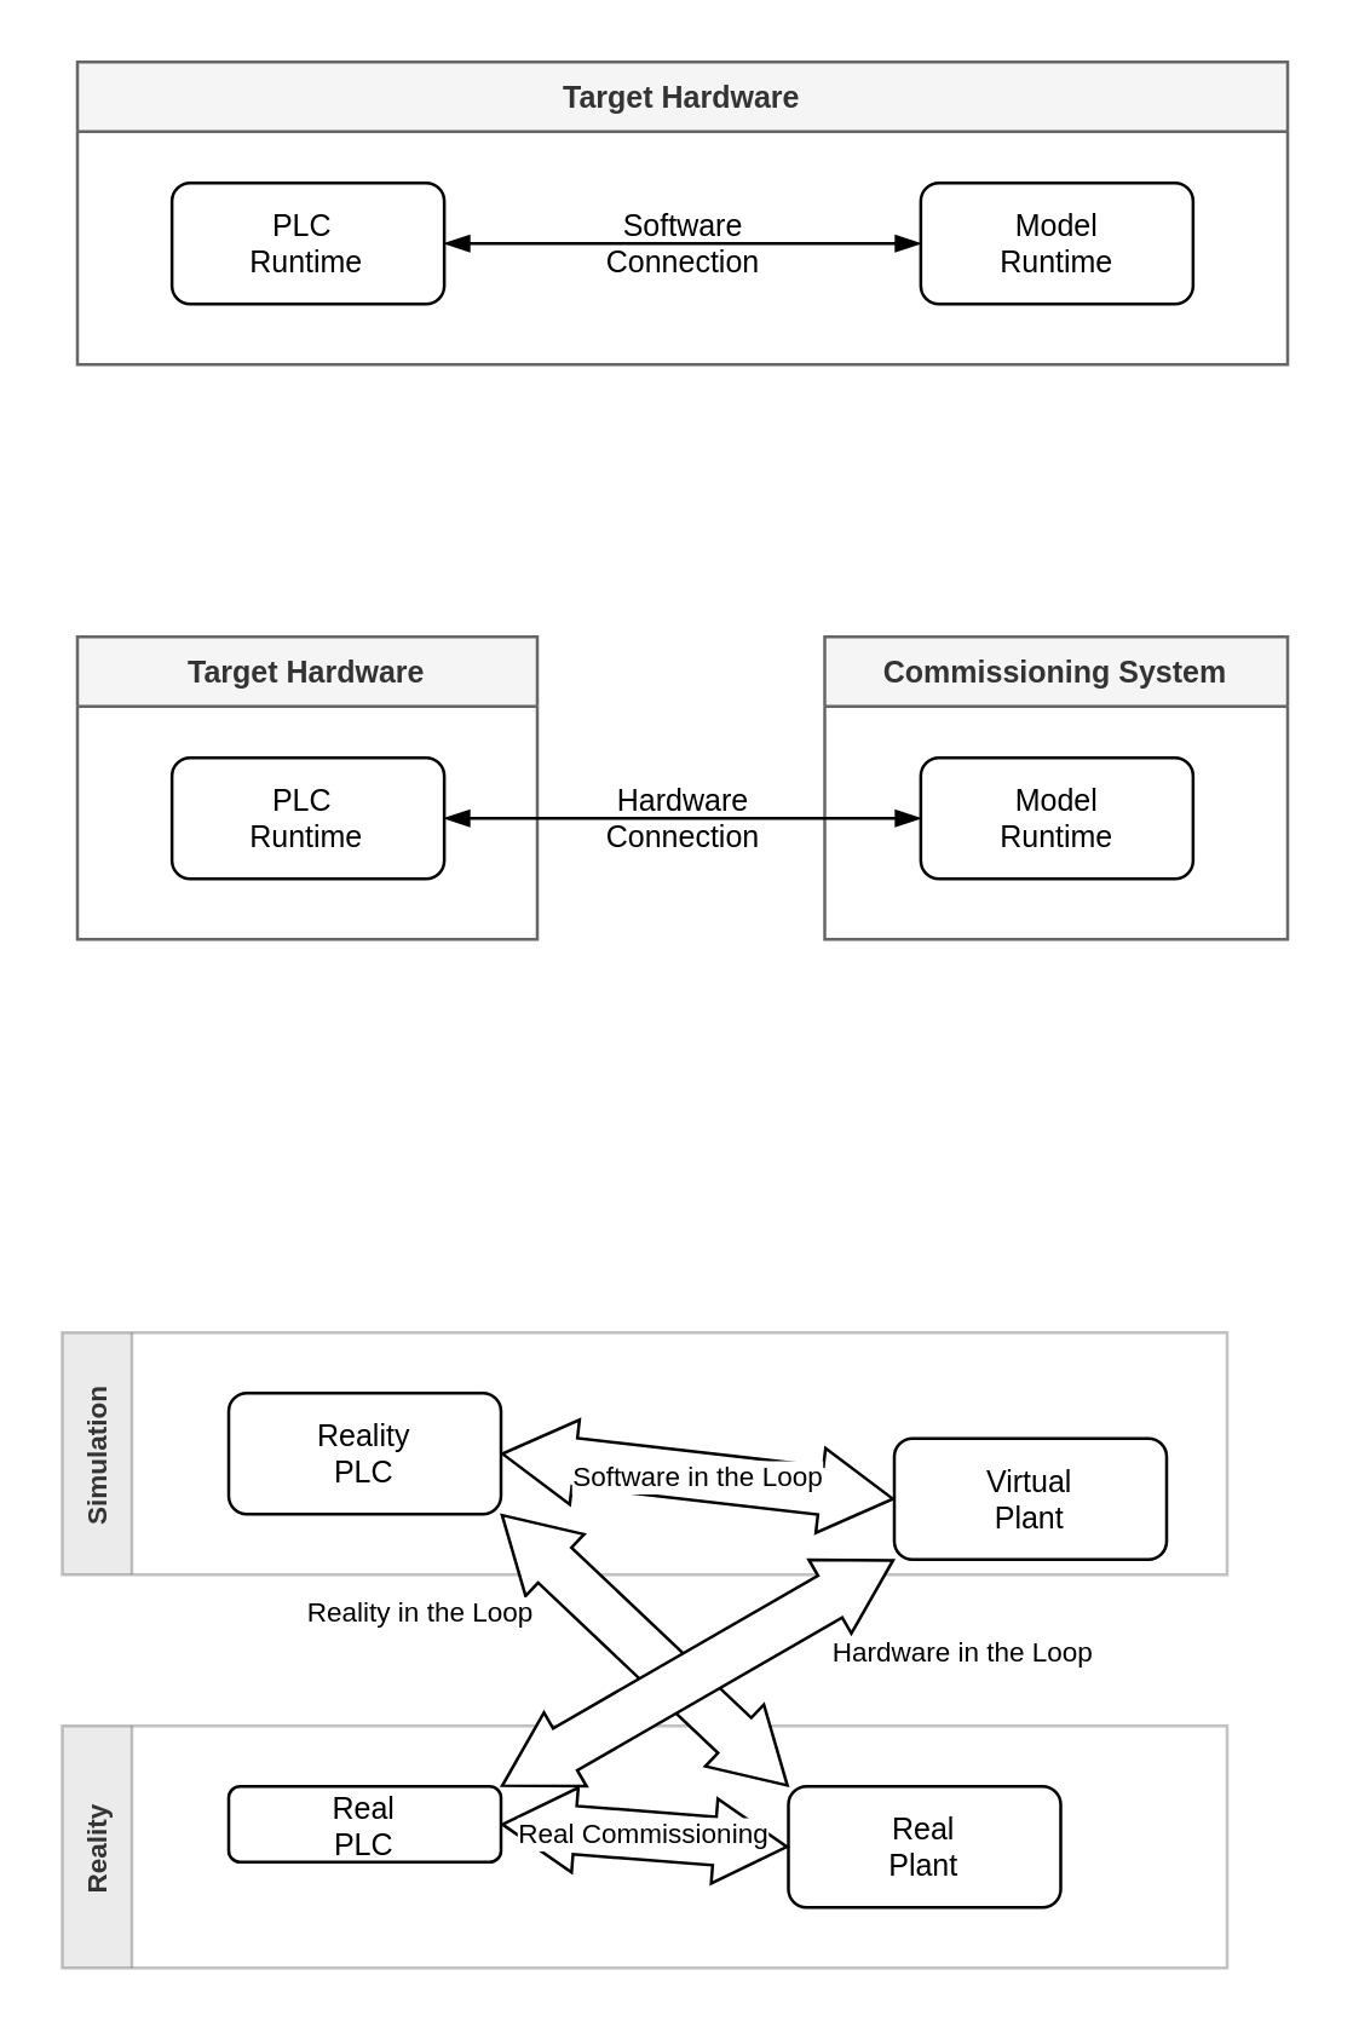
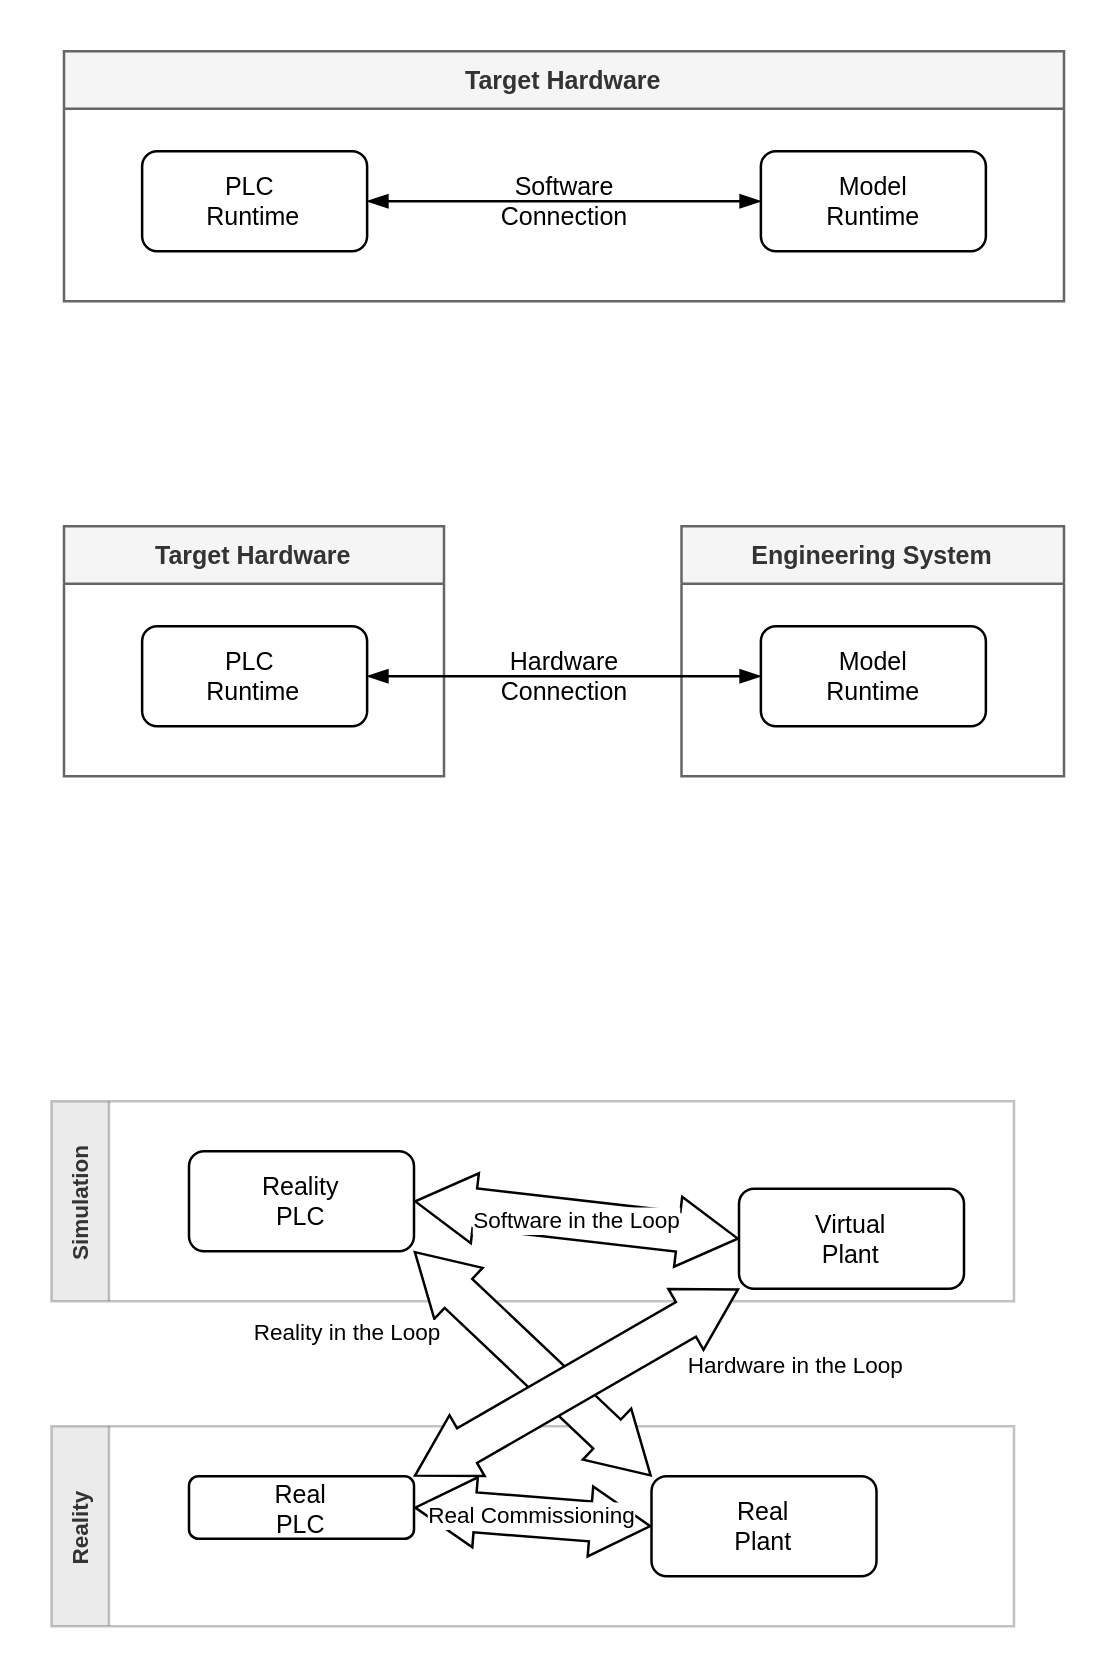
  <mxCell id="0" />
  <mxCell id="1" parent="0" />
  <mxCell id="2" value="Target Hardware" style="swimlane;fillColor=#f5f5f5;fontColor=#333333;strokeColor=#666666;fontSize=10;" parent="1" vertex="1"><mxGeometry x="25" y="210" width="152" height="100" as="geometry" /></mxCell>
  <mxCell id="3" value="PLC&amp;nbsp;&lt;br style=&quot;font-size: 10px;&quot;&gt;Runtime" style="rounded=1;whiteSpace=wrap;html=1;align=center;fontSize=10;" parent="2" vertex="1"><mxGeometry x="31.25" y="40" width="90" height="40" as="geometry" /></mxCell>
- <mxCell id="4" value="Commissioning System" style="swimlane;fillColor=#f5f5f5;fontColor=#333333;strokeColor=#666666;fontSize=10;" parent="1" vertex="1"><mxGeometry x="272" y="210" width="153" height="100" as="geometry" /></mxCell>
+ <mxCell id="4" value="Engineering System" style="swimlane;fillColor=#f5f5f5;fontColor=#333333;strokeColor=#666666;fontSize=10;" parent="1" vertex="1"><mxGeometry x="272" y="210" width="153" height="100" as="geometry" /></mxCell>
  <mxCell id="5" value="Model&lt;br style=&quot;font-size: 10px;&quot;&gt;Runtime" style="rounded=1;whiteSpace=wrap;html=1;align=center;fontSize=10;" parent="4" vertex="1"><mxGeometry x="31.75" y="40" width="90" height="40" as="geometry" /></mxCell>
  <mxCell id="6" value="Target Hardware" style="swimlane;fillColor=#f5f5f5;fontColor=#333333;strokeColor=#666666;fontSize=10;" parent="1" vertex="1"><mxGeometry x="25" y="20" width="400" height="100" as="geometry" /></mxCell>
  <mxCell id="7" value="Model&lt;br style=&quot;font-size: 10px;&quot;&gt;Runtime" style="rounded=1;whiteSpace=wrap;html=1;align=center;fontSize=10;" parent="6" vertex="1"><mxGeometry x="278.75" y="40" width="90" height="40" as="geometry" /></mxCell>
  <mxCell id="8" value="PLC&amp;nbsp;&lt;br style=&quot;font-size: 10px;&quot;&gt;Runtime" style="rounded=1;whiteSpace=wrap;html=1;align=center;fontSize=10;" parent="6" vertex="1"><mxGeometry x="31.25" y="40" width="90" height="40" as="geometry" /></mxCell>
  <mxCell id="9" value="Software &lt;br style=&quot;font-size: 10px;&quot;&gt;Connection" style="edgeStyle=orthogonalEdgeStyle;rounded=0;orthogonalLoop=1;jettySize=auto;html=1;startArrow=blockThin;startFill=1;endArrow=blockThin;endFill=1;exitX=1;exitY=0.5;exitDx=0;exitDy=0;entryX=0;entryY=0.5;entryDx=0;entryDy=0;labelBackgroundColor=none;fontSize=10;" parent="6" source="8" target="7" edge="1"><mxGeometry relative="1" as="geometry"><mxPoint x="190.25" y="160" as="sourcePoint" /><mxPoint x="340.25" y="100" as="targetPoint" /></mxGeometry></mxCell>
  <mxCell id="10" value="Hardware&lt;br style=&quot;font-size: 10px;&quot;&gt;Connection" style="edgeStyle=orthogonalEdgeStyle;rounded=0;orthogonalLoop=1;jettySize=auto;html=1;entryX=0;entryY=0.5;entryDx=0;entryDy=0;startArrow=blockThin;startFill=1;endArrow=blockThin;endFill=1;labelBackgroundColor=none;fontSize=10;" parent="1" source="3" target="5" edge="1"><mxGeometry relative="1" as="geometry" /></mxCell>
  <mxCell id="11" value="Simulation" style="swimlane;horizontal=0;fontSize=9;strokeColor=#666666;strokeWidth=1;fillColor=#CCCCCC;opacity=40;fontColor=#333333;" parent="1" vertex="1"><mxGeometry x="20" y="440" width="385" height="80" as="geometry" /></mxCell>
  <mxCell id="12" value="Reality&lt;br&gt;PLC" style="rounded=1;whiteSpace=wrap;html=1;align=center;fontSize=10;" parent="11" vertex="1"><mxGeometry x="55" y="20" width="90" height="40" as="geometry" /></mxCell>
  <mxCell id="13" value="Virtual&lt;br&gt;Plant" style="rounded=1;whiteSpace=wrap;html=1;align=center;fontSize=10;" parent="11" vertex="1"><mxGeometry x="275" y="35" width="90" height="40" as="geometry" /></mxCell>
  <mxCell id="14" value="Software in the Loop" style="shape=flexArrow;endArrow=classic;startArrow=classic;html=1;rounded=0;fontSize=9;strokeWidth=1;width=16;endSize=7.667;startSize=7.667;startWidth=11.111;endWidth=11.111;exitX=0;exitY=0.5;exitDx=0;exitDy=0;entryX=1;entryY=0.5;entryDx=0;entryDy=0;fillColor=default;horizontal=1;verticalAlign=middle;" parent="11" source="13" target="12" edge="1"><mxGeometry width="100" height="100" relative="1" as="geometry"><mxPoint x="204.83" y="90" as="sourcePoint" /><mxPoint x="204.83" y="210" as="targetPoint" /><mxPoint as="offset" /></mxGeometry></mxCell>
  <mxCell id="15" value="Reality" style="swimlane;horizontal=0;fontSize=9;strokeColor=#666666;strokeWidth=1;fillColor=#cccccc;opacity=40;fontColor=#333333;" parent="1" vertex="1"><mxGeometry x="20" y="570" width="385" height="80" as="geometry" /></mxCell>
  <mxCell id="16" value="Real&lt;br&gt;Plant" style="rounded=1;whiteSpace=wrap;html=1;align=center;fontSize=10;" parent="15" vertex="1"><mxGeometry x="240" y="20" width="90" height="40" as="geometry" /></mxCell>
  <mxCell id="17" value="Real&lt;br&gt;PLC" style="rounded=1;whiteSpace=wrap;html=1;align=center;fontSize=10;" parent="15" vertex="1"><mxGeometry x="55" y="20" width="90" height="25" as="geometry" /></mxCell>
  <mxCell id="18" value="Real Commissioning" style="shape=flexArrow;endArrow=classic;startArrow=classic;html=1;rounded=0;fontSize=9;strokeWidth=1;width=16;endSize=7.667;startSize=7.667;startWidth=11.111;endWidth=11.111;exitX=0;exitY=0.5;exitDx=0;exitDy=0;entryX=1;entryY=0.5;entryDx=0;entryDy=0;fillColor=default;horizontal=1;verticalAlign=middle;" parent="15" source="16" target="17" edge="1"><mxGeometry width="100" height="100" relative="1" as="geometry"><mxPoint x="285" y="-110" as="sourcePoint" /><mxPoint x="155" y="-110" as="targetPoint" /><mxPoint as="offset" /></mxGeometry></mxCell>
  <mxCell id="19" value="Reality in the Loop" style="shape=flexArrow;endArrow=classic;startArrow=classic;html=1;rounded=0;fontSize=9;strokeWidth=1;width=16;endSize=7.667;startSize=7.667;startWidth=11.111;endWidth=11.111;exitX=1;exitY=1;exitDx=0;exitDy=0;entryX=0;entryY=0;entryDx=0;entryDy=0;fillColor=default;horizontal=1;verticalAlign=middle;align=right;" parent="1" source="12" target="16" edge="1"><mxGeometry x="-0.527" y="-16" width="100" height="100" relative="1" as="geometry"><mxPoint x="265" y="561.333" as="sourcePoint" /><mxPoint x="185" y="561.333" as="targetPoint" /><mxPoint as="offset" /></mxGeometry></mxCell>
  <mxCell id="20" value="Hardware in the Loop" style="shape=flexArrow;endArrow=classic;startArrow=classic;html=1;rounded=0;fontSize=9;strokeWidth=1;width=16;endSize=7.667;startSize=7.667;startWidth=11.111;endWidth=11.111;exitX=0;exitY=1;exitDx=0;exitDy=0;entryX=1;entryY=0;entryDx=0;entryDy=0;fillColor=default;horizontal=1;verticalAlign=middle;align=left;" parent="1" source="13" target="17" edge="1"><mxGeometry x="-0.527" y="16" width="100" height="100" relative="1" as="geometry"><mxPoint x="305" y="640" as="sourcePoint" /><mxPoint x="175" y="640" as="targetPoint" /><mxPoint as="offset" /></mxGeometry></mxCell>
